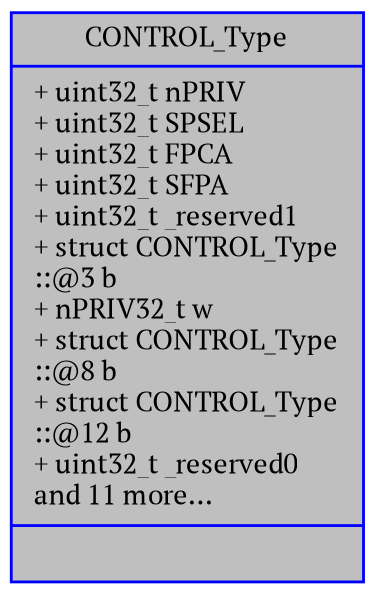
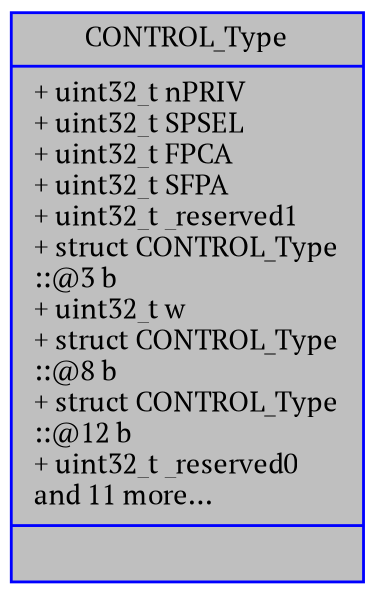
  digraph {
    fontname="PT Serif"
-   n1 [color=blue fillcolor=grey75 fontcolor=black fontname="PT Serif" fontsize=10 height=0.2 label="{CONTROL_Type\n|+ uint32_t nPRIV\l+ uint32_t SPSEL\l+ uint32_t FPCA\l+ uint32_t SFPA\l+ uint32_t _reserved1\l+ struct CONTROL_Type\l::@3 b\l+ nPRIV32_t w\l+ struct CONTROL_Type\l::@8 b\l+ struct CONTROL_Type\l::@12 b\l+ uint32_t _reserved0\land 11 more...\l|}" shape=record style=filled width=0.4]
+   n1 [color=blue fillcolor=grey75 fontcolor=black fontname="PT Serif" fontsize=10 height=0.2 label="{CONTROL_Type\n|+ uint32_t nPRIV\l+ uint32_t SPSEL\l+ uint32_t FPCA\l+ uint32_t SFPA\l+ uint32_t _reserved1\l+ struct CONTROL_Type\l::@3 b\l+ uint32_t w\l+ struct CONTROL_Type\l::@8 b\l+ struct CONTROL_Type\l::@12 b\l+ uint32_t _reserved0\land 11 more...\l|}" shape=record style=filled width=0.4]
  }
